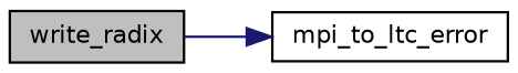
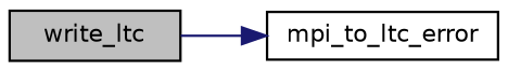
  digraph {
    rankdir=LR
    node [color=black fontname=Helvetica fontsize=10 shape=record style=filled]
-   n1 [fillcolor=grey75 fontcolor=black height=0.2 label=write_radix width=0.4]
+   n1 [fillcolor=grey75 fontcolor=black height=0.2 label=write_ltc width=0.4]
    n2 [fillcolor=white height=0.2 label=mpi_to_ltc_error width=0.4]
    n1 -> n2 [color=midnightblue fontname=Helvetica fontsize=10 labelfontname=Helvetica labelfontsize=10 style=solid]
  }
